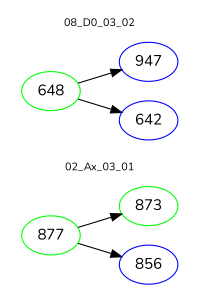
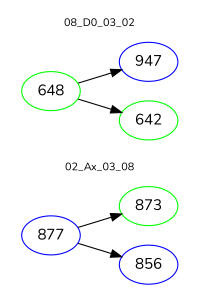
  digraph {
    fontname=Nunito
    rankdir=LR
    node [color=blue fontname=Nunito]
    edge [color=black fontname=Nunito]
-   n1 [color=green label=877]
+   n1 [label=877]
    n2 [label=856]
    n3 [color=green label=873]
    n4 [color=green label=648]
-   n5 [label=642]
+   n5 [color=green label=642]
    n6 [label=947]
    subgraph cluster_1 {
      color=white
      fontsize=10
-     label="02_Ax_03_01"
+     label="02_Ax_03_08"
      n1
      n2
      n3
    }
    subgraph cluster_2 {
      color=white
      fontsize=10
      label="08_D0_03_02"
      n4
      n5
      n6
    }
    n1 -> n2
    n1 -> n3
    n4 -> n5
    n4 -> n6
  }
